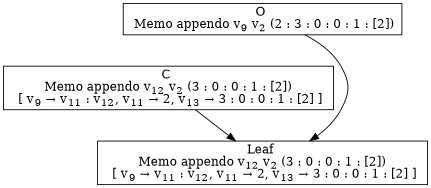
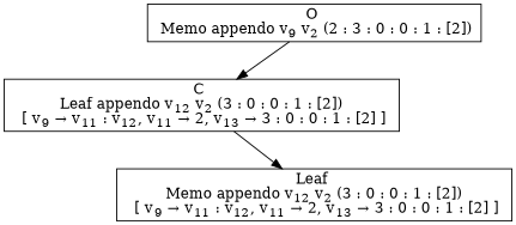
  digraph {
    rankdir=TB
    node [fillcolor=white shape=box style=filled]
    n1 [label=<O <BR/> Memo appendo v<SUB>9</SUB> v<SUB>2</SUB> (2 : 3 : 0 : 0 : 1 : [2])>]
-   n2 [label=<C <BR/> Memo appendo v<SUB>12</SUB> v<SUB>2</SUB> (3 : 0 : 0 : 1 : [2]) <BR/>  [ v<SUB>9</SUB> &rarr; v<SUB>11</SUB> : v<SUB>12</SUB>, v<SUB>11</SUB> &rarr; 2, v<SUB>13</SUB> &rarr; 3 : 0 : 0 : 1 : [2] ] >]
+   n2 [label=<C <BR/> Leaf appendo v<SUB>12</SUB> v<SUB>2</SUB> (3 : 0 : 0 : 1 : [2]) <BR/>  [ v<SUB>9</SUB> &rarr; v<SUB>11</SUB> : v<SUB>12</SUB>, v<SUB>11</SUB> &rarr; 2, v<SUB>13</SUB> &rarr; 3 : 0 : 0 : 1 : [2] ] >]
    n3 [label=<Leaf <BR/> Memo appendo v<SUB>12</SUB> v<SUB>2</SUB> (3 : 0 : 0 : 1 : [2]) <BR/>  [ v<SUB>9</SUB> &rarr; v<SUB>11</SUB> : v<SUB>12</SUB>, v<SUB>11</SUB> &rarr; 2, v<SUB>13</SUB> &rarr; 3 : 0 : 0 : 1 : [2] ] >]
-   n1 -> n3
+   n1 -> n2
    n2 -> n3
  }
